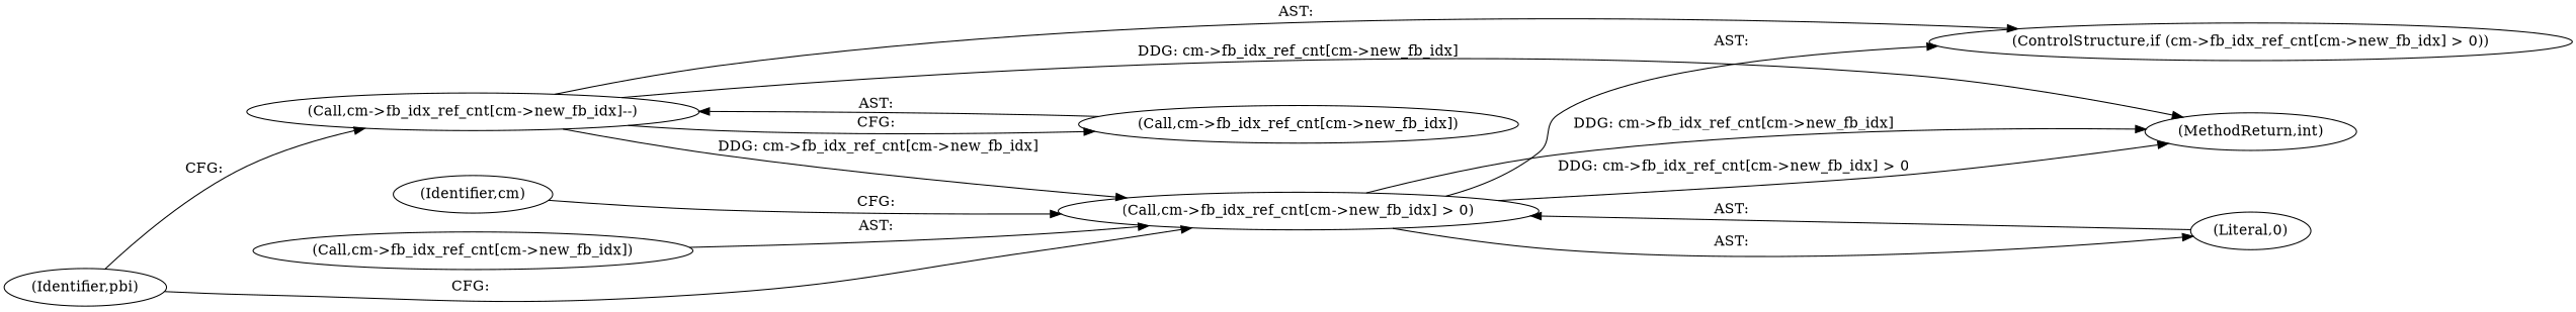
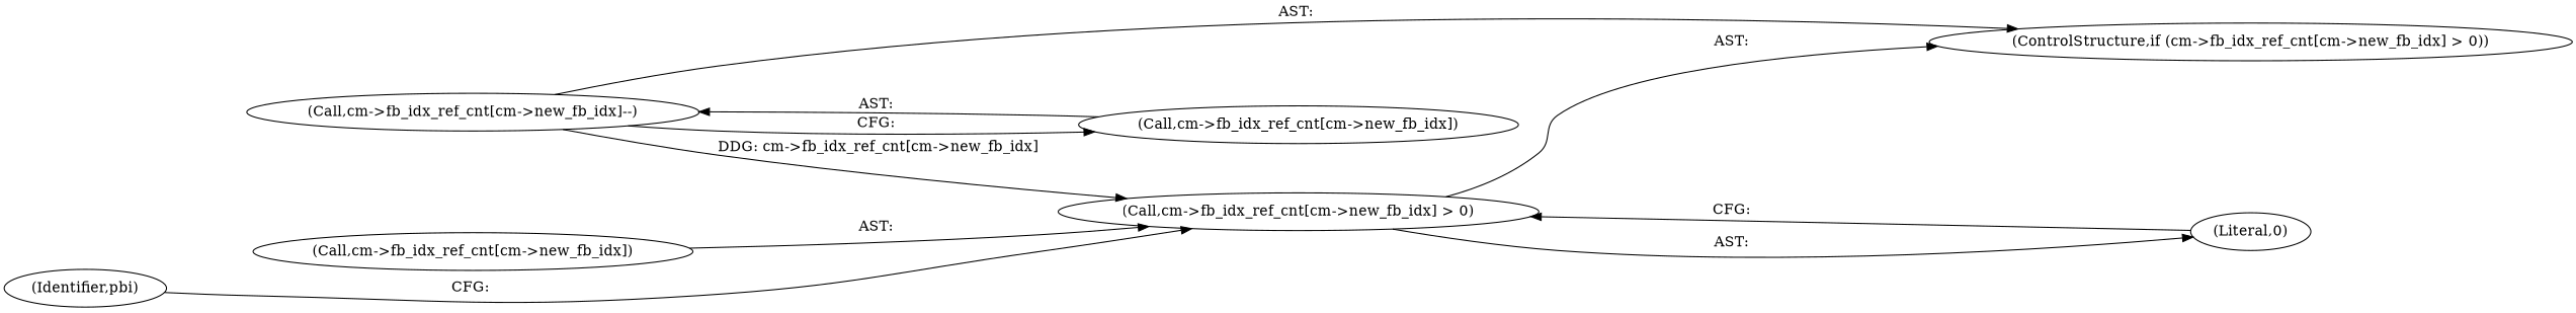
  digraph {
    rankdir=LR
    n1 [label="(Call,cm->fb_idx_ref_cnt[cm->new_fb_idx]--)"]
    n2 [label="(Call,cm->fb_idx_ref_cnt[cm->new_fb_idx])"]
    n3 [label="(ControlStructure,if (cm->fb_idx_ref_cnt[cm->new_fb_idx] > 0))"]
-   n4 [label="(MethodReturn,int)"]
    n5 [label="(Call,cm->fb_idx_ref_cnt[cm->new_fb_idx] > 0)"]
    n6 [label="(Literal,0)"]
-   n7 [label="(Identifier,cm)"]
    n8 [label="(Identifier,pbi)"]
    n9 [label="(Call,cm->fb_idx_ref_cnt[cm->new_fb_idx])"]
    n1 -> n2 [label="CFG: "]
    n1 -> n3 [label="AST: "]
-   n1 -> n4 [label="DDG: cm->fb_idx_ref_cnt[cm->new_fb_idx]"]
    n1 -> n5 [label="DDG: cm->fb_idx_ref_cnt[cm->new_fb_idx]"]
    n2 -> n1 [label="AST: "]
    n5 -> n3 [label="AST: "]
-   n5 -> n4 [label="DDG: cm->fb_idx_ref_cnt[cm->new_fb_idx]"]
-   n5 -> n4 [label="DDG: cm->fb_idx_ref_cnt[cm->new_fb_idx] > 0"]
    n5 -> n6 [label="AST: "]
-   n6 -> n5 [label="AST: "]
-   n7 -> n5 [label="CFG: "]
-   n8 -> n1 [label="CFG: "]
+   n6 -> n5 [label="CFG: "]
    n8 -> n5 [label="CFG: "]
    n9 -> n5 [label="AST: "]
  }
